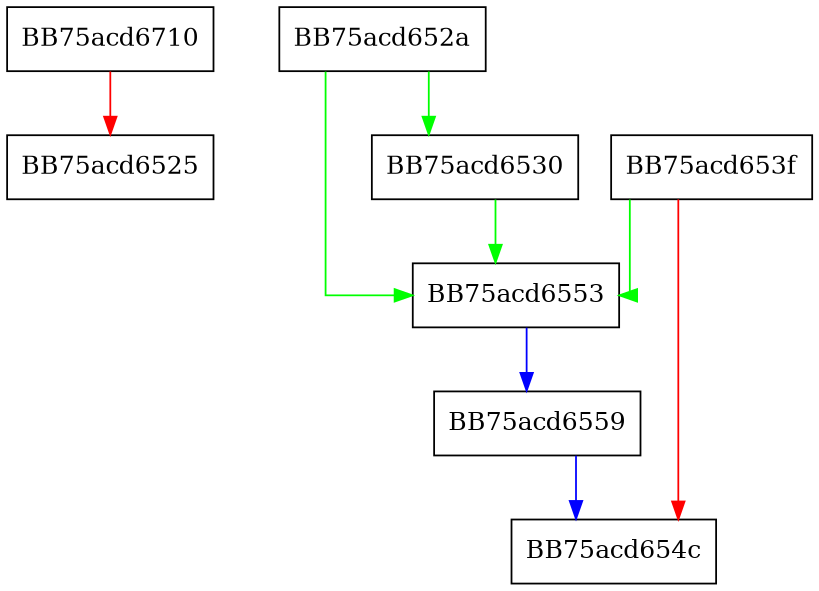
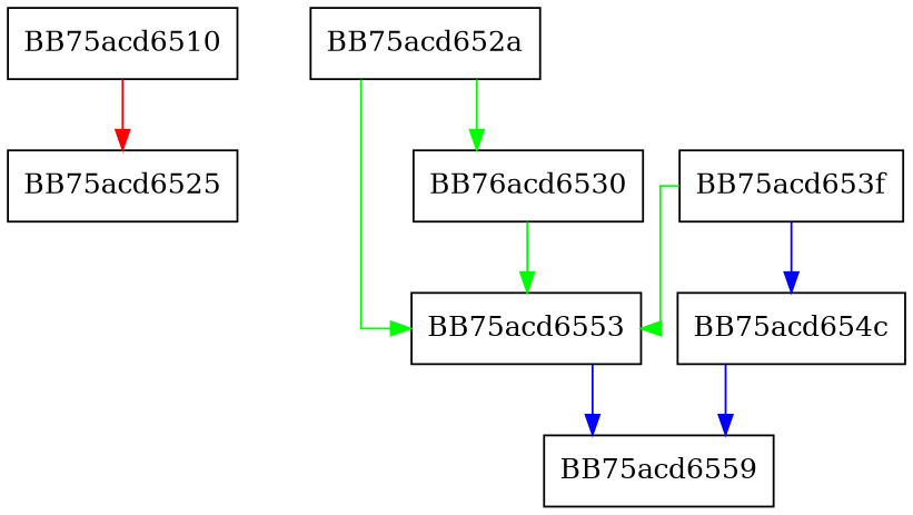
  digraph {
    splines=ortho
    node [shape=box]
    edge [color=green]
-   BB75acd6510 [label=BB75acd6710]
+   BB75acd6510
    BB75acd6525
    BB75acd652a
    BB75acd6553
-   BB75acd6530
+   BB75acd6530 [label=BB76acd6530]
    BB75acd6559
    BB75acd653f
    BB75acd654c
    BB75acd6510 -> BB75acd6525 [color=red]
    BB75acd652a -> BB75acd6553
    BB75acd652a -> BB75acd6530
    BB75acd6553 -> BB75acd6559 [color=blue]
    BB75acd6530 -> BB75acd6553
    BB75acd653f -> BB75acd6553
-   BB75acd653f -> BB75acd654c [color=red]
-   BB75acd6559 -> BB75acd654c [color=blue]
+   BB75acd653f -> BB75acd654c [color=blue]
+   BB75acd654c -> BB75acd6559 [color=blue]
  }
